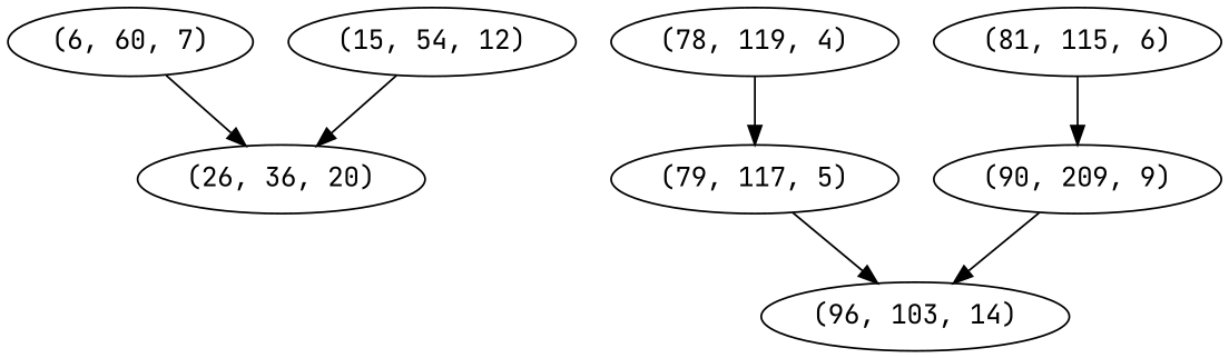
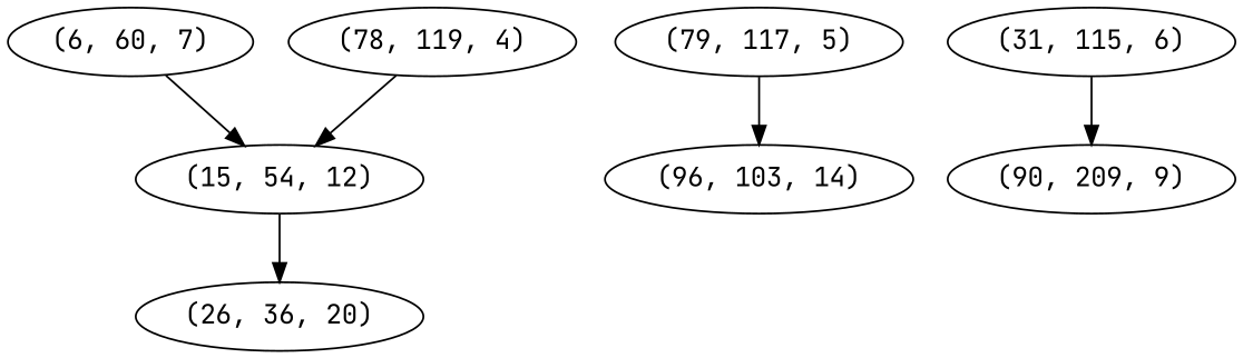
  digraph {
    fontname="JetBrains Mono"
    node [fontname="JetBrains Mono"]
    edge [fontname="JetBrains Mono"]
    n1 [label="(6, 60, 7)"]
    "(15, 54, 12)"
    "(78, 119, 4)"
    "(79, 117, 5)"
    "(26, 36, 20)"
    "(96, 103, 14)"
    n7 [label="(90, 209, 9)"]
-   "(81, 115, 6)"
-   n1 -> "(26, 36, 20)"
+   "(81, 115, 6)" [label="(31, 115, 6)"]
+   n1 -> "(15, 54, 12)"
    "(15, 54, 12)" -> "(26, 36, 20)"
-   "(78, 119, 4)" -> "(79, 117, 5)"
+   "(78, 119, 4)" -> "(15, 54, 12)"
    "(79, 117, 5)" -> "(96, 103, 14)"
-   n7 -> "(96, 103, 14)"
    "(81, 115, 6)" -> n7
  }
